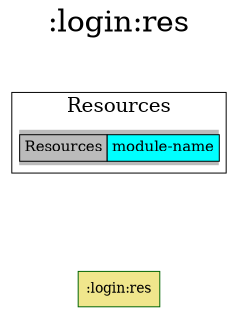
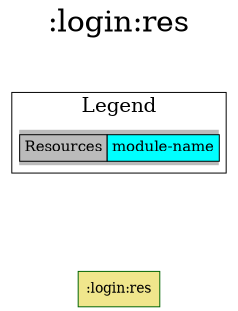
  digraph {
    fontsize=30
    label=":login:res"
    labelloc=t
    rankdir=TB
    ranksep=1.5
    node [style=filled]
    ":login:res" [fillcolor=khaki shape=box color=darkgreen]
    n2 [fillcolor="#bbbbbb" fontsize=15 label=< <TABLE BORDER="0" CELLBORDER="1" CELLSPACING="0" CELLPADDING="4"> <TR><TD>Resources</TD><TD BGCOLOR="#00FFFF">module-name</TD></TR> </TABLE> > margin=0 shape=none]
    subgraph sub_1 {
      rank=same
      ":login:res"
    }
    subgraph cluster_2 {
      fontsize=20
-     label=Resources
+     label=Legend
      n2
    }
    n2 -> ":login:res" [dir=forward style=invis]
  }
